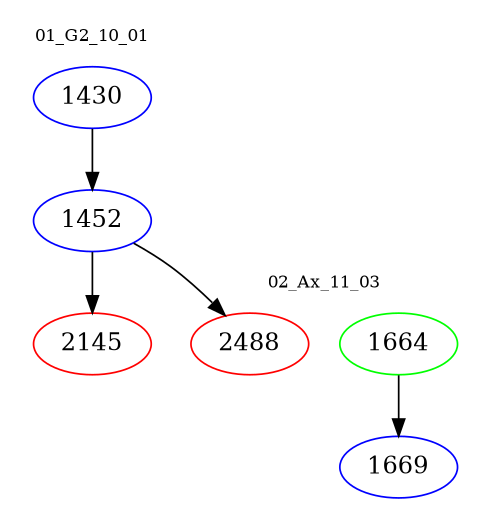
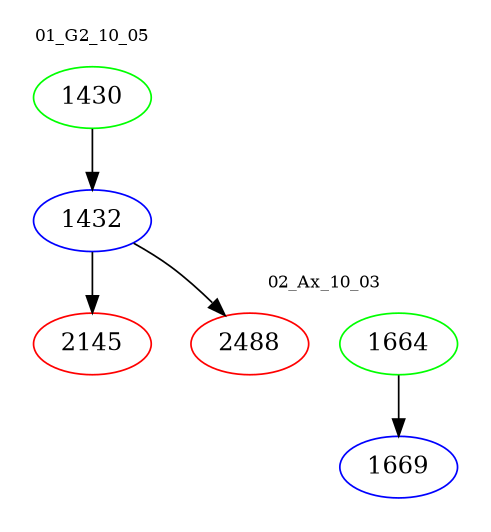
  digraph {
    node [color=green]
    edge [color=black]
    n1 [label=1664]
    n2 [color=blue label=1669]
    n3 [color=red label=2488]
-   n4 [color=blue label=1430]
-   n5 [color=blue label=1452]
+   n4 [label=1430]
+   n5 [color=blue label=1432]
    n6 [color=red label=2145]
    subgraph cluster_1 {
      color=white
      fontsize=10
-     label="02_Ax_11_03"
+     label="02_Ax_10_03"
      n1
      n2
      n3
    }
    subgraph cluster_2 {
      color=white
      fontsize=10
-     label="01_G2_10_01"
+     label="01_G2_10_05"
      n4
      n5
      n6
    }
    n1 -> n2
    n4 -> n5
    n5 -> n3
    n5 -> n6
  }
